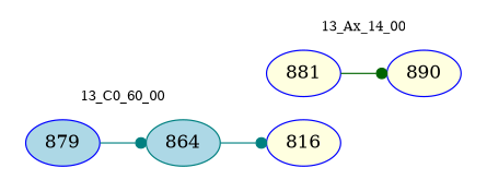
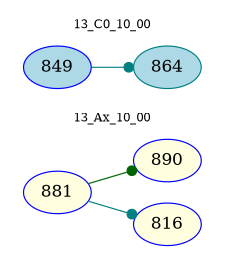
  digraph {
    rankdir=LR
    node [color=blue fillcolor=lightyellow style=filled]
    edge [arrowhead=dot color=teal]
    n1 [label=881]
    n2 [label=816]
    n3 [label=890]
-   n4 [fillcolor=lightblue label=879]
+   n4 [fillcolor=lightblue label=849]
    n5 [color=teal fillcolor=lightblue label=864]
    subgraph cluster_1 {
      color=white
      fontsize=10
-     label="13_Ax_14_00"
+     label="13_Ax_10_00"
      n1
      n2
      n3
    }
    subgraph cluster_2 {
      color=white
      fontsize=10
-     label="13_C0_60_00"
+     label="13_C0_10_00"
      n4
      n5
    }
-   n5 -> n2
+   n1 -> n2
    n1 -> n3 [color=darkgreen]
    n4 -> n5
  }
